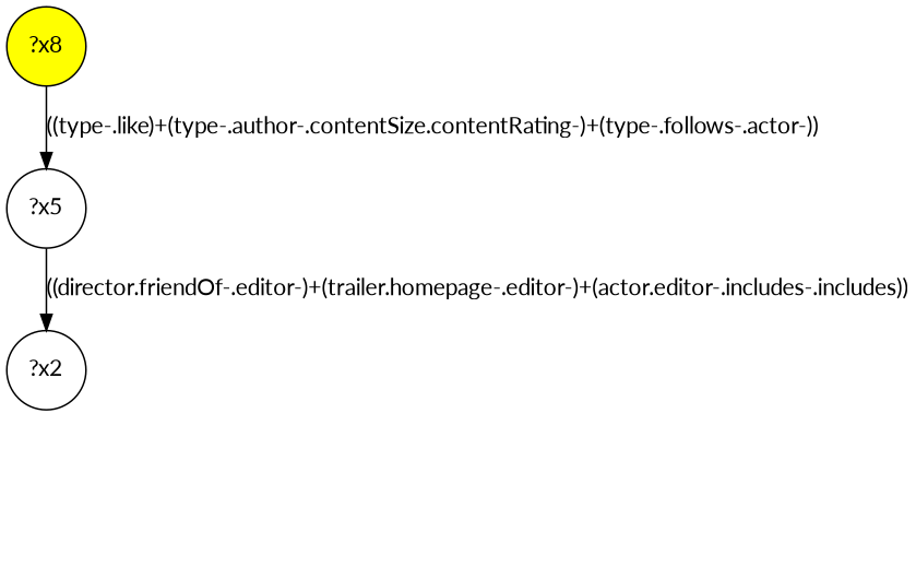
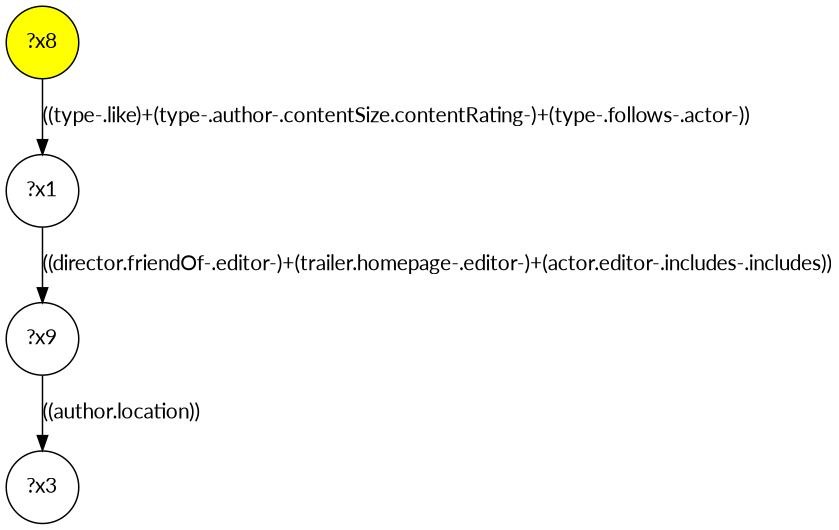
  digraph {
    fontname=Lato
    node [fontname=Lato shape=circle]
    edge [fontname=Lato]
    n1 [fillcolor=yellow label="?x8" style="filled,"]
-   n2 [label="?x5"]
-   n3 [label="?x2"]
+   n2 [label="?x1"]
+   n3 [label="?x9"]
+   n4 [label="?x3"]
    n1 -> n2 [label="((type-.like)+(type-.author-.contentSize.contentRating-)+(type-.follows-.actor-))"]
    n2 -> n3 [label="((director.friendOf-.editor-)+(trailer.homepage-.editor-)+(actor.editor-.includes-.includes))"]
+   n3 -> n4 [label="((author.location))"]
  }
